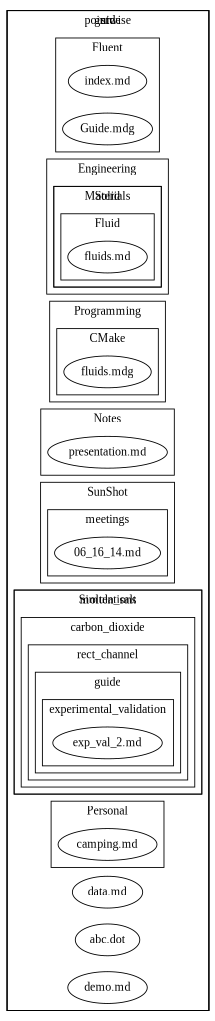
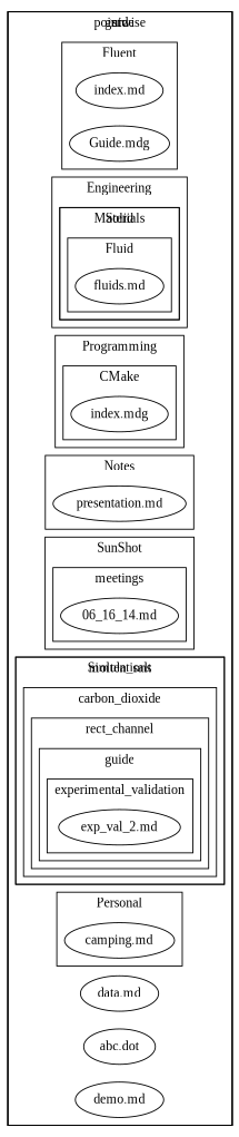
  digraph {
    rankdir=LR
    fontname="Liberation Serif"
    node [fontname="Liberation Serif"]
    n1 [label="index.md"]
    n2 [label="Guide.mdg"]
    n3 [label="fluids.md"]
-   n4 [label="fluids.mdg"]
+   n4 [label="index.mdg"]
    n5 [label="presentation.md"]
    n6 [label="06_16_14.md"]
    n7 [label="exp_val_2.md"]
    n8 [label="camping.md"]
    n9 [label="data.md"]
    n10 [label="abc.dot"]
    n11 [label="demo.md"]
    subgraph cluster_1 {
      label=src
      n9
      n10
      n11
      subgraph cluster_2 {
        label=Fluent
        n1
        n2
      }
      subgraph cluster_3 {
        label=Engineering
        subgraph cluster_4 {
          label=Materials
          subgraph cluster_5 {
            label=Solid
          }
          subgraph cluster_6 {
            label=Fluid
            n3
          }
        }
      }
      subgraph cluster_7 {
        label=Programming
        subgraph cluster_8 {
          label=CMake
          n4
        }
      }
      subgraph cluster_9 {
        label=Notes
        n5
      }
      subgraph cluster_10 {
        label=SunShot
        subgraph cluster_11 {
          label=meetings
          n6
        }
      }
      subgraph cluster_12 {
        label=Simulations
        subgraph cluster_13 {
          label=carbon_dioxide
          subgraph cluster_14 {
            label=rect_channel
            subgraph cluster_15 {
              label=guide
              subgraph cluster_16 {
                label=experimental_validation
                n7
              }
            }
          }
        }
        subgraph cluster_17 {
          label=molten_salt
        }
      }
      subgraph cluster_18 {
        label=Personal
        n8
      }
      subgraph cluster_19 {
        label=guide
        subgraph cluster_20 {
          label=pointwise
        }
      }
    }
  }
